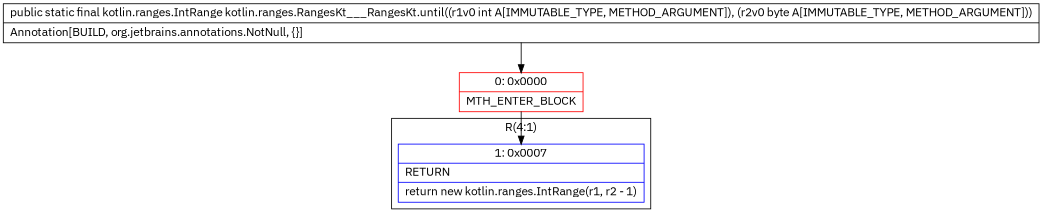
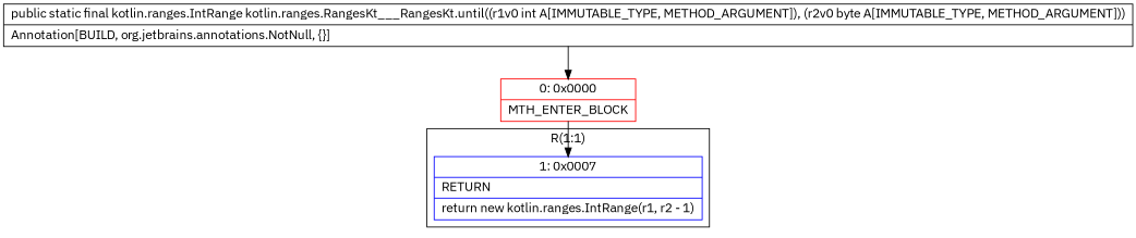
  digraph {
    fontname="IBM Plex Sans"
    node [shape=record fontname="IBM Plex Sans"]
    edge [fontname="IBM Plex Sans"]
    n1 [color=blue label="{1\:\ 0x0007|RETURN\l|return new kotlin.ranges.IntRange(r1, r2 \- 1)\l}"]
    n2 [color=red label="{0\:\ 0x0000|MTH_ENTER_BLOCK\l}"]
    n3 [label="{public static final kotlin.ranges.IntRange kotlin.ranges.RangesKt___RangesKt.until((r1v0 int A[IMMUTABLE_TYPE, METHOD_ARGUMENT]), (r2v0 byte A[IMMUTABLE_TYPE, METHOD_ARGUMENT]))  | Annotation[BUILD, org.jetbrains.annotations.NotNull, \{\}]\l}"]
    subgraph cluster_1 {
-     label="R(4:1)"
+     label="R(1:1)"
      n1
    }
    n2 -> n1
    n3 -> n2
  }
